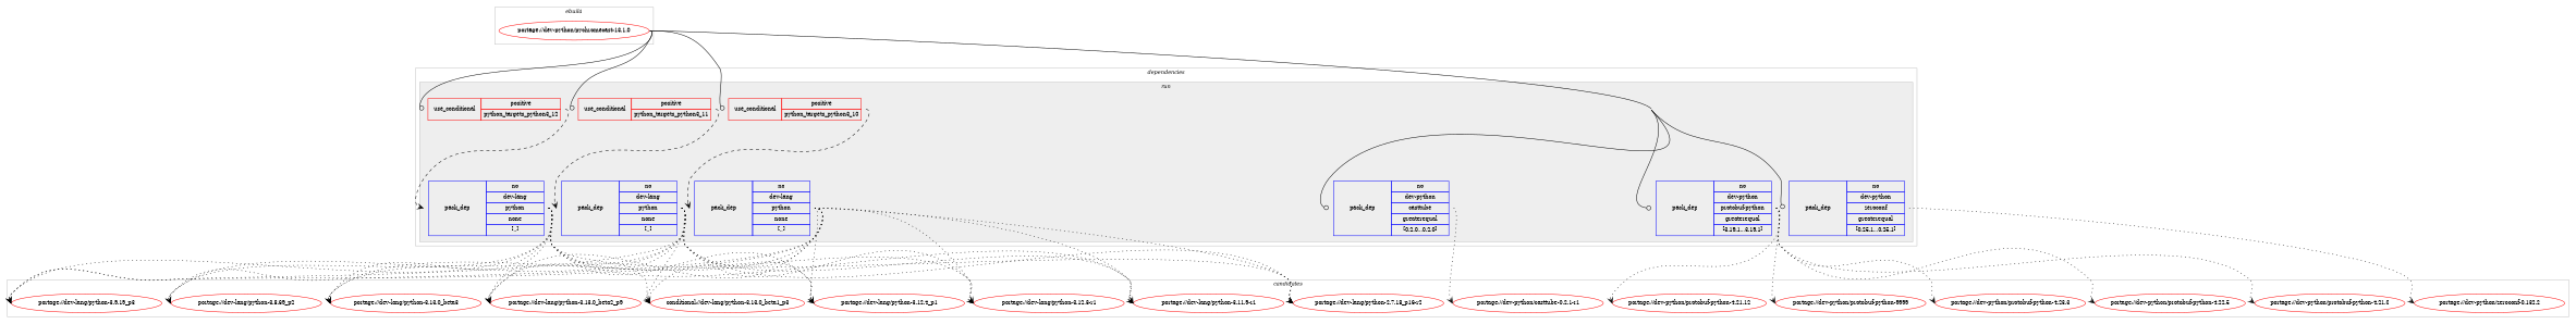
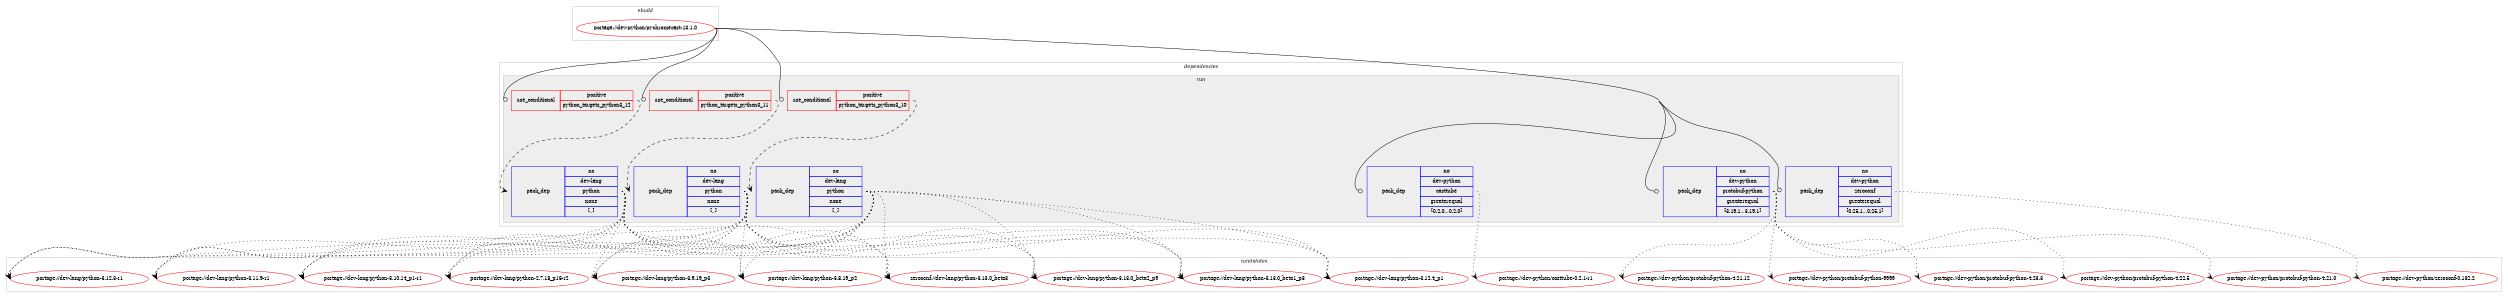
  digraph {
    compound=true
    concentrate=true
    fontname="DejaVu Serif"
    fontsize=10
    newrank=true
    rankdir=TB
    ranksep=1.5
    node [color=red fontname="DejaVu Serif" fontsize=10]
    edge [arrowhead=vee fontname="DejaVu Serif" headport=w style=dotted tailport=e weight=100]
    n1 [label="portage://dev-python/pychromecast-13.1.0" width=4]
    n2 [color=blue label=<<TABLE BORDER="0" CELLBORDER="1" CELLSPACING="0" CELLPADDING="4" WIDTH="220"><TR><TD ROWSPAN="6" CELLPADDING="30">pack_dep</TD></TR><TR><TD WIDTH="110">no</TD></TR><TR><TD>dev-lang</TD></TR><TR><TD>python</TD></TR><TR><TD>none</TD></TR><TR><TD>[,,]</TD></TR></TABLE>> shape=none]
    n3 [label=<<TABLE BORDER="0" CELLBORDER="1" CELLSPACING="0" CELLPADDING="4"><TR><TD ROWSPAN="3" CELLPADDING="10">use_conditional</TD></TR><TR><TD>positive</TD></TR><TR><TD>python_targets_python3_10</TD></TR></TABLE>> shape=none]
    n4 [color=blue label=<<TABLE BORDER="0" CELLBORDER="1" CELLSPACING="0" CELLPADDING="4" WIDTH="220"><TR><TD ROWSPAN="6" CELLPADDING="30">pack_dep</TD></TR><TR><TD WIDTH="110">no</TD></TR><TR><TD>dev-lang</TD></TR><TR><TD>python</TD></TR><TR><TD>none</TD></TR><TR><TD>[,,]</TD></TR></TABLE>> shape=none]
    n5 [label=<<TABLE BORDER="0" CELLBORDER="1" CELLSPACING="0" CELLPADDING="4"><TR><TD ROWSPAN="3" CELLPADDING="10">use_conditional</TD></TR><TR><TD>positive</TD></TR><TR><TD>python_targets_python3_11</TD></TR></TABLE>> shape=none]
    n6 [color=blue label=<<TABLE BORDER="0" CELLBORDER="1" CELLSPACING="0" CELLPADDING="4" WIDTH="220"><TR><TD ROWSPAN="6" CELLPADDING="30">pack_dep</TD></TR><TR><TD WIDTH="110">no</TD></TR><TR><TD>dev-lang</TD></TR><TR><TD>python</TD></TR><TR><TD>none</TD></TR><TR><TD>[,,]</TD></TR></TABLE>> shape=none]
    n7 [label=<<TABLE BORDER="0" CELLBORDER="1" CELLSPACING="0" CELLPADDING="4"><TR><TD ROWSPAN="3" CELLPADDING="10">use_conditional</TD></TR><TR><TD>positive</TD></TR><TR><TD>python_targets_python3_12</TD></TR></TABLE>> shape=none]
    n8 [color=blue label=<<TABLE BORDER="0" CELLBORDER="1" CELLSPACING="0" CELLPADDING="4" WIDTH="220"><TR><TD ROWSPAN="6" CELLPADDING="30">pack_dep</TD></TR><TR><TD WIDTH="110">no</TD></TR><TR><TD>dev-python</TD></TR><TR><TD>casttube</TD></TR><TR><TD>greaterequal</TD></TR><TR><TD>[0.2.0,,,0.2.0]</TD></TR></TABLE>> shape=none]
    n9 [color=blue label=<<TABLE BORDER="0" CELLBORDER="1" CELLSPACING="0" CELLPADDING="4" WIDTH="220"><TR><TD ROWSPAN="6" CELLPADDING="30">pack_dep</TD></TR><TR><TD WIDTH="110">no</TD></TR><TR><TD>dev-python</TD></TR><TR><TD>protobuf-python</TD></TR><TR><TD>greaterequal</TD></TR><TR><TD>[3.19.1,,,3.19.1]</TD></TR></TABLE>> shape=none]
    n10 [color=blue label=<<TABLE BORDER="0" CELLBORDER="1" CELLSPACING="0" CELLPADDING="4" WIDTH="220"><TR><TD ROWSPAN="6" CELLPADDING="30">pack_dep</TD></TR><TR><TD WIDTH="110">no</TD></TR><TR><TD>dev-python</TD></TR><TR><TD>zeroconf</TD></TR><TR><TD>greaterequal</TD></TR><TR><TD>[0.25.1,,,0.25.1]</TD></TR></TABLE>> shape=none]
    n11 [label="portage://dev-lang/python-2.7.18_p16-r2" width=4]
+   n12 [label="portage://dev-lang/python-3.10.14_p1-r1" width=4]
    n13 [label="portage://dev-lang/python-3.11.9-r1" width=4]
    n14 [label="portage://dev-lang/python-3.12.3-r1" width=4]
    n15 [label="portage://dev-lang/python-3.12.4_p1" width=4]
-   n16 [label="conditional://dev-lang/python-3.13.0_beta1_p3" width=4]
+   n16 [label="portage://dev-lang/python-3.13.0_beta1_p3" width=4]
    n17 [label="portage://dev-lang/python-3.13.0_beta2_p9" width=4]
-   n18 [label="portage://dev-lang/python-3.13.0_beta3" width=4]
-   n19 [label="portage://dev-lang/python-3.8.69_p2" width=4]
+   n18 [label="zeroconf://dev-lang/python-3.13.0_beta3" width=4]
+   n19 [label="portage://dev-lang/python-3.8.19_p2" width=4]
    n20 [label="portage://dev-lang/python-3.9.19_p3" width=4]
    n21 [label="portage://dev-python/casttube-0.2.1-r1" width=4]
    n22 [label="portage://dev-python/protobuf-python-4.21.12" width=4]
    n23 [label="portage://dev-python/protobuf-python-4.21.0" width=4]
    n24 [label="portage://dev-python/protobuf-python-4.22.5" width=4]
    n25 [label="portage://dev-python/protobuf-python-4.23.3" width=4]
    n26 [label="portage://dev-python/protobuf-python-9999" width=4]
    n27 [label="portage://dev-python/zeroconf-0.132.2" width=4]
    subgraph cluster_1 {
      color=gray
      label=<<i>ebuild</i>>
      rank=same
      n1
    }
    subgraph cluster_2 {
      color=gray
      label=<<i>dependencies</i>>
      subgraph cluster_3 {
        color=gray
        fillcolor="#eeeeee"
        label=<<i>compile</i>>
        style=filled
      }
      subgraph cluster_4 {
        color=gray
        fillcolor="#eeeeee"
        label=<<i>compile and run</i>>
        style=filled
      }
      subgraph cluster_5 {
        color=gray
        fillcolor="#eeeeee"
        label=<<i>run</i>>
        style=filled
        subgraph sub_6 {
          color=gray
          fillcolor="#eeeeee"
          label=<<i>run</i>>
          style=filled
          n3
          subgraph sub_7 {
            color=gray
            fillcolor="#eeeeee"
            label=<<i>run</i>>
            style=filled
            n2
          }
        }
        subgraph sub_8 {
          color=gray
          fillcolor="#eeeeee"
          label=<<i>run</i>>
          style=filled
          n5
          subgraph sub_9 {
            color=gray
            fillcolor="#eeeeee"
            label=<<i>run</i>>
            style=filled
            n4
          }
        }
        subgraph sub_10 {
          color=gray
          fillcolor="#eeeeee"
          label=<<i>run</i>>
          style=filled
          n7
          subgraph sub_11 {
            color=gray
            fillcolor="#eeeeee"
            label=<<i>run</i>>
            style=filled
            n6
          }
        }
        subgraph sub_12 {
          color=gray
          fillcolor="#eeeeee"
          label=<<i>run</i>>
          style=filled
          n8
        }
        subgraph sub_13 {
          color=gray
          fillcolor="#eeeeee"
          label=<<i>run</i>>
          style=filled
          n9
        }
        subgraph sub_14 {
          color=gray
          fillcolor="#eeeeee"
          label=<<i>run</i>>
          style=filled
          n10
        }
      }
    }
    subgraph cluster_15 {
      color=gray
      label=<<i>candidates</i>>
      rank=same
      subgraph sub_16 {
        color=black
        label=<<i>candidates</i>>
        nodesep=1
        rank=same
        n11
+       n12
        n13
        n14
        n15
        n16
        n17
        n18
        n19
        n20
      }
      subgraph sub_17 {
        color=black
        label=<<i>candidates</i>>
        nodesep=1
        rank=same
        n11
+       n12
        n13
        n14
        n15
        n16
        n17
        n18
        n19
        n20
      }
      subgraph sub_18 {
        color=black
        label=<<i>candidates</i>>
        nodesep=1
        rank=same
        n11
+       n12
        n13
        n14
        n15
        n16
        n17
        n18
        n19
        n20
      }
      subgraph sub_19 {
        color=black
        label=<<i>candidates</i>>
        nodesep=1
        rank=same
        n21
      }
      subgraph sub_20 {
        color=black
        label=<<i>candidates</i>>
        nodesep=1
        rank=same
        n22
        n23
        n24
        n25
        n26
      }
      subgraph sub_21 {
        color=black
        label=<<i>candidates</i>>
        nodesep=1
        rank=same
        n27
      }
    }
    n1 -> n3 [arrowhead=odot style=solid weight=20]
    n1 -> n5 [arrowhead=odot style=solid weight=20]
    n1 -> n7 [arrowhead=odot style=solid weight=20]
    n1 -> n8 [arrowhead=odot style=solid weight=20]
    n1 -> n9 [arrowhead=odot style=solid weight=20]
    n1 -> n10 [arrowhead=odot style=solid weight=20]
    n2 -> n11
+   n2 -> n12
    n2 -> n13
    n2 -> n14
    n2 -> n15
    n2 -> n16
    n2 -> n17
    n2 -> n18
    n2 -> n19
    n2 -> n20
    n3 -> n2 [style=dashed weight=20]
    n4 -> n11
+   n4 -> n12
    n4 -> n13
    n4 -> n14
    n4 -> n15
    n4 -> n16
    n4 -> n17
    n4 -> n18
    n4 -> n19
    n4 -> n20
    n5 -> n4 [style=dashed weight=20]
    n6 -> n11
+   n6 -> n12
    n6 -> n13
    n6 -> n14
    n6 -> n15
    n6 -> n16
    n6 -> n17
    n6 -> n18
    n6 -> n19
    n6 -> n20
    n7 -> n6 [style=dashed weight=20]
    n8 -> n21
    n9 -> n22
    n9 -> n23
    n9 -> n24
    n9 -> n25
    n9 -> n26
    n10 -> n27
  }
